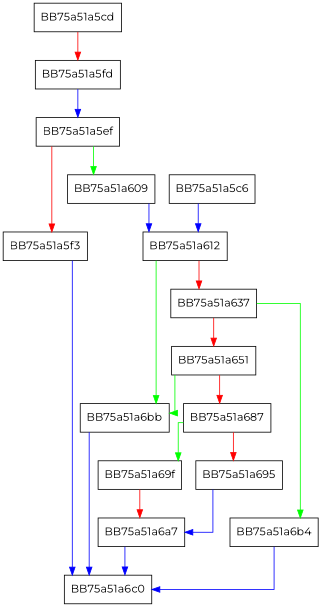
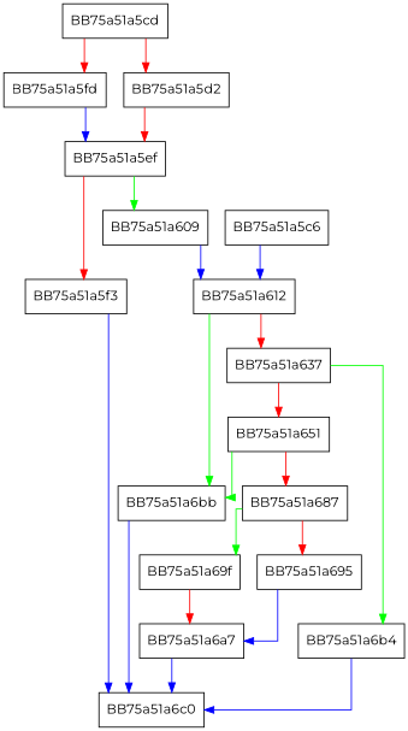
  digraph {
    fontname=Montserrat
    splines=ortho
    node [fontname=Montserrat shape=box]
    edge [color=red fontname=Montserrat]
    BB75a51a5cd
    BB75a51a5fd
+   BB75a51a5d2
    BB75a51a5c6
    BB75a51a612
    BB75a51a5ef
    BB75a51a6bb
    BB75a51a637
    BB75a51a6c0
    BB75a51a6b4
    BB75a51a651
    BB75a51a609
    BB75a51a5f3
    BB75a51a687
    BB75a51a69f
    BB75a51a695
    BB75a51a6a7
    BB75a51a5cd -> BB75a51a5fd
+   BB75a51a5cd -> BB75a51a5d2
    BB75a51a5fd -> BB75a51a5ef [color=blue]
+   BB75a51a5d2 -> BB75a51a5ef
    BB75a51a5c6 -> BB75a51a612 [color=blue]
    BB75a51a612 -> BB75a51a6bb [color=green]
    BB75a51a612 -> BB75a51a637
    BB75a51a5ef -> BB75a51a609 [color=green]
    BB75a51a5ef -> BB75a51a5f3
    BB75a51a6bb -> BB75a51a6c0 [color=blue]
    BB75a51a637 -> BB75a51a6b4 [color=green]
    BB75a51a637 -> BB75a51a651
    BB75a51a6b4 -> BB75a51a6c0 [color=blue]
    BB75a51a651 -> BB75a51a6bb [color=green]
    BB75a51a651 -> BB75a51a687
    BB75a51a609 -> BB75a51a612 [color=blue]
    BB75a51a5f3 -> BB75a51a6c0 [color=blue]
    BB75a51a687 -> BB75a51a69f [color=green]
    BB75a51a687 -> BB75a51a695
    BB75a51a69f -> BB75a51a6a7
    BB75a51a695 -> BB75a51a6a7 [color=blue]
    BB75a51a6a7 -> BB75a51a6c0 [color=blue]
  }
